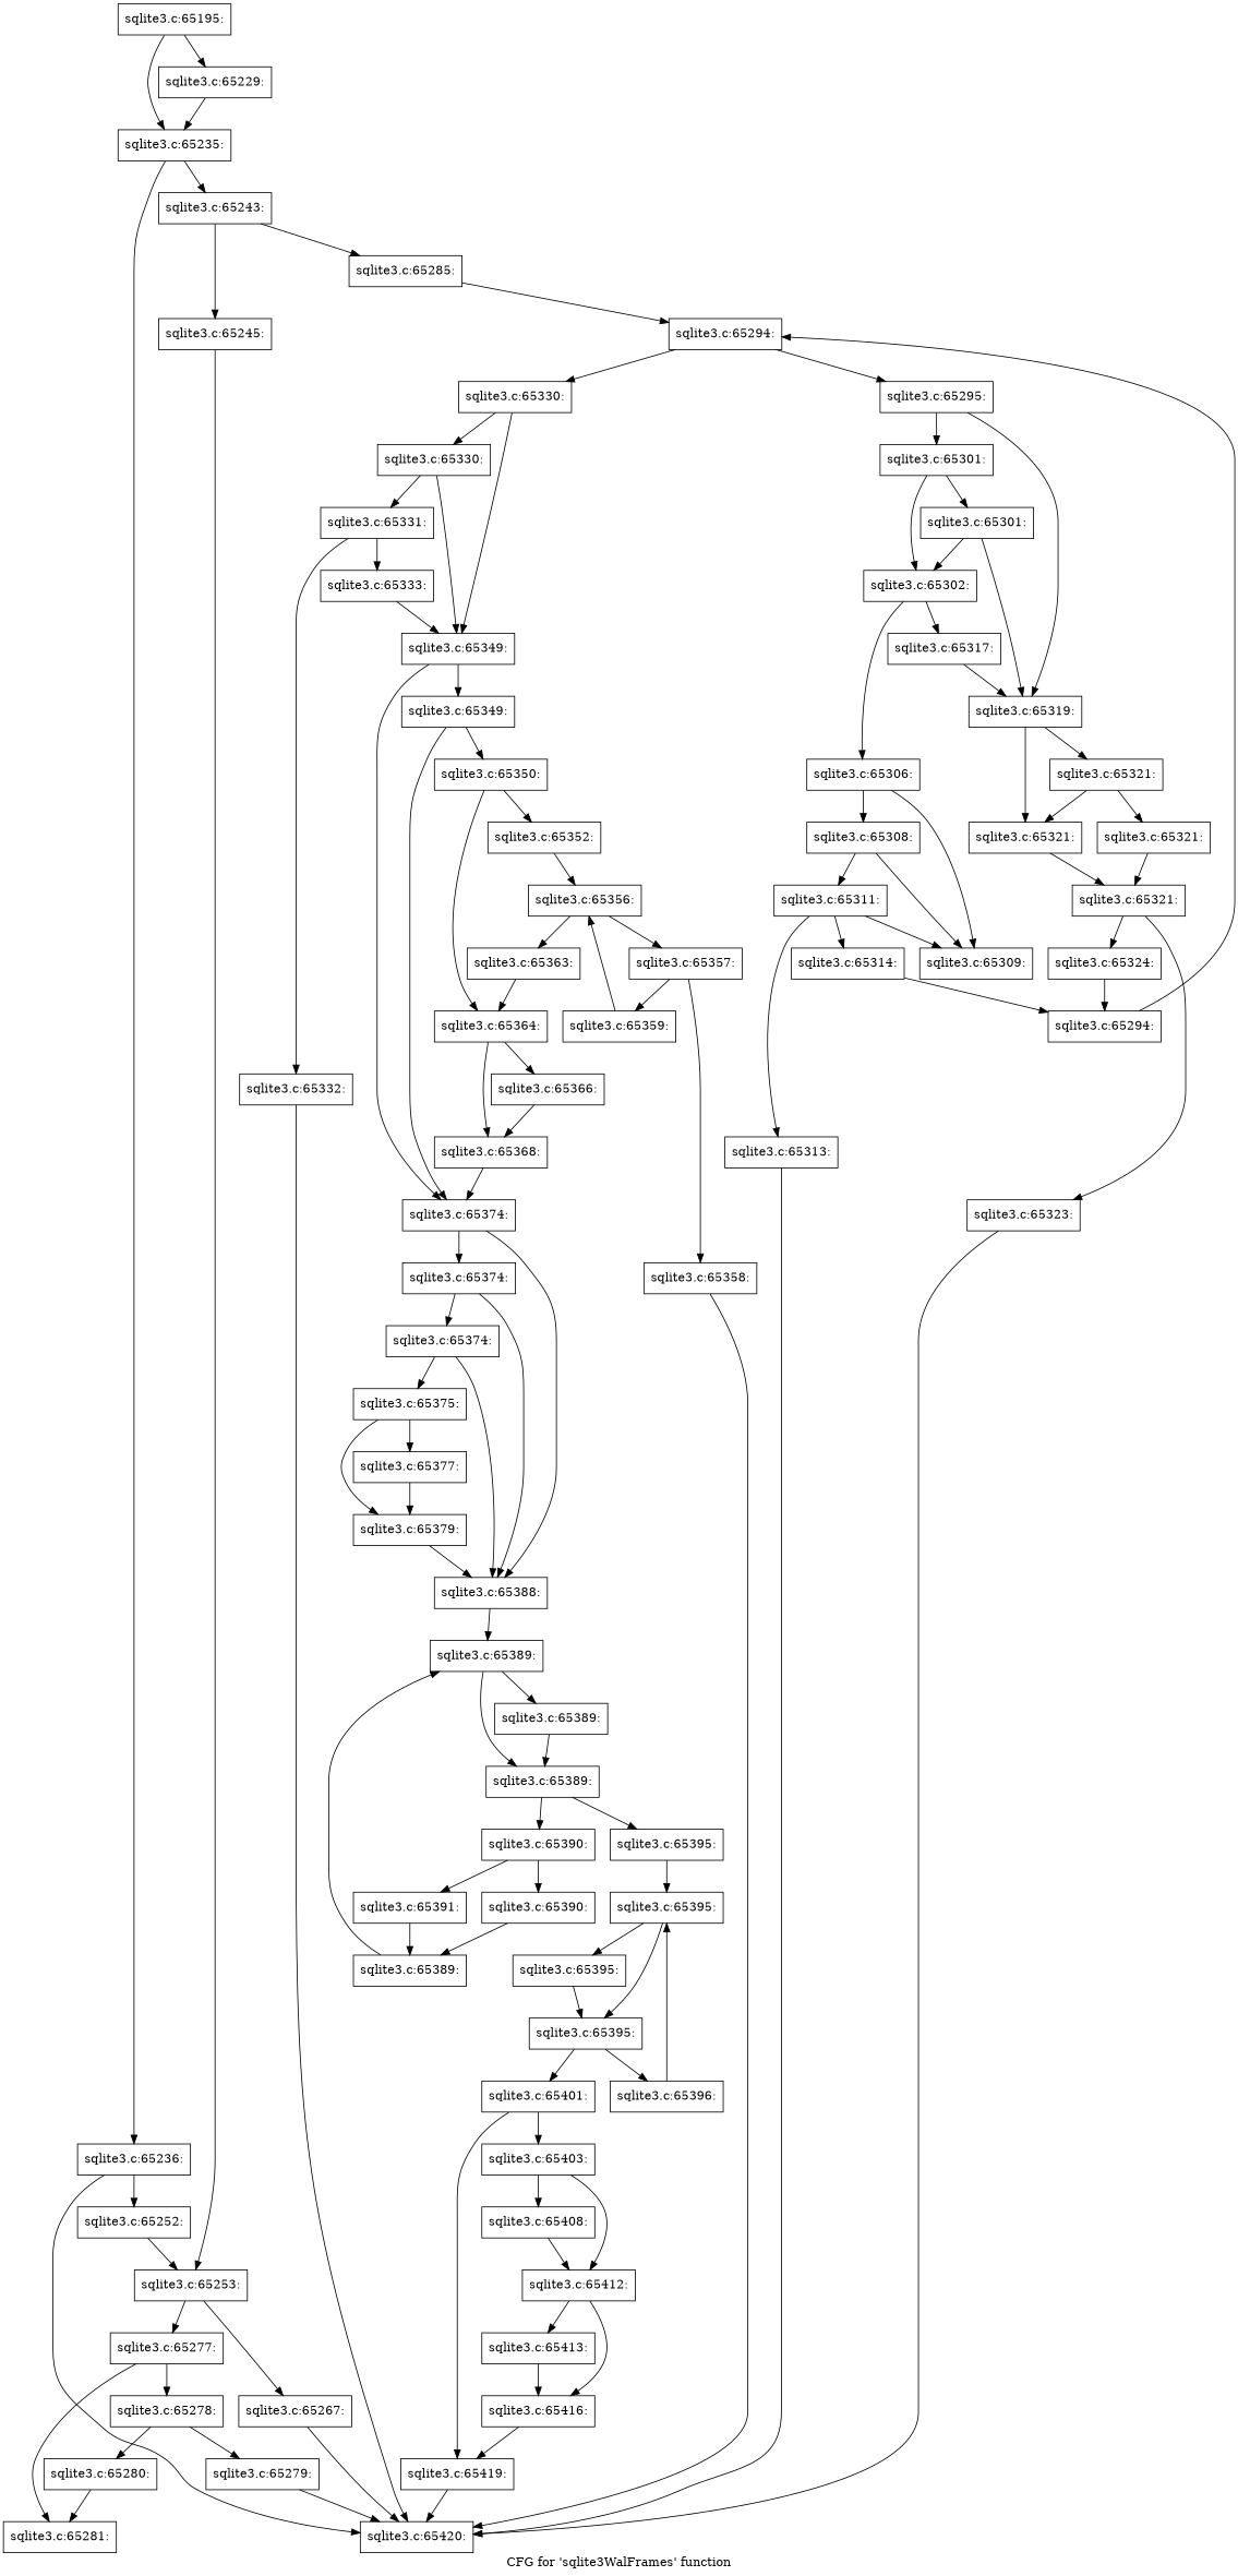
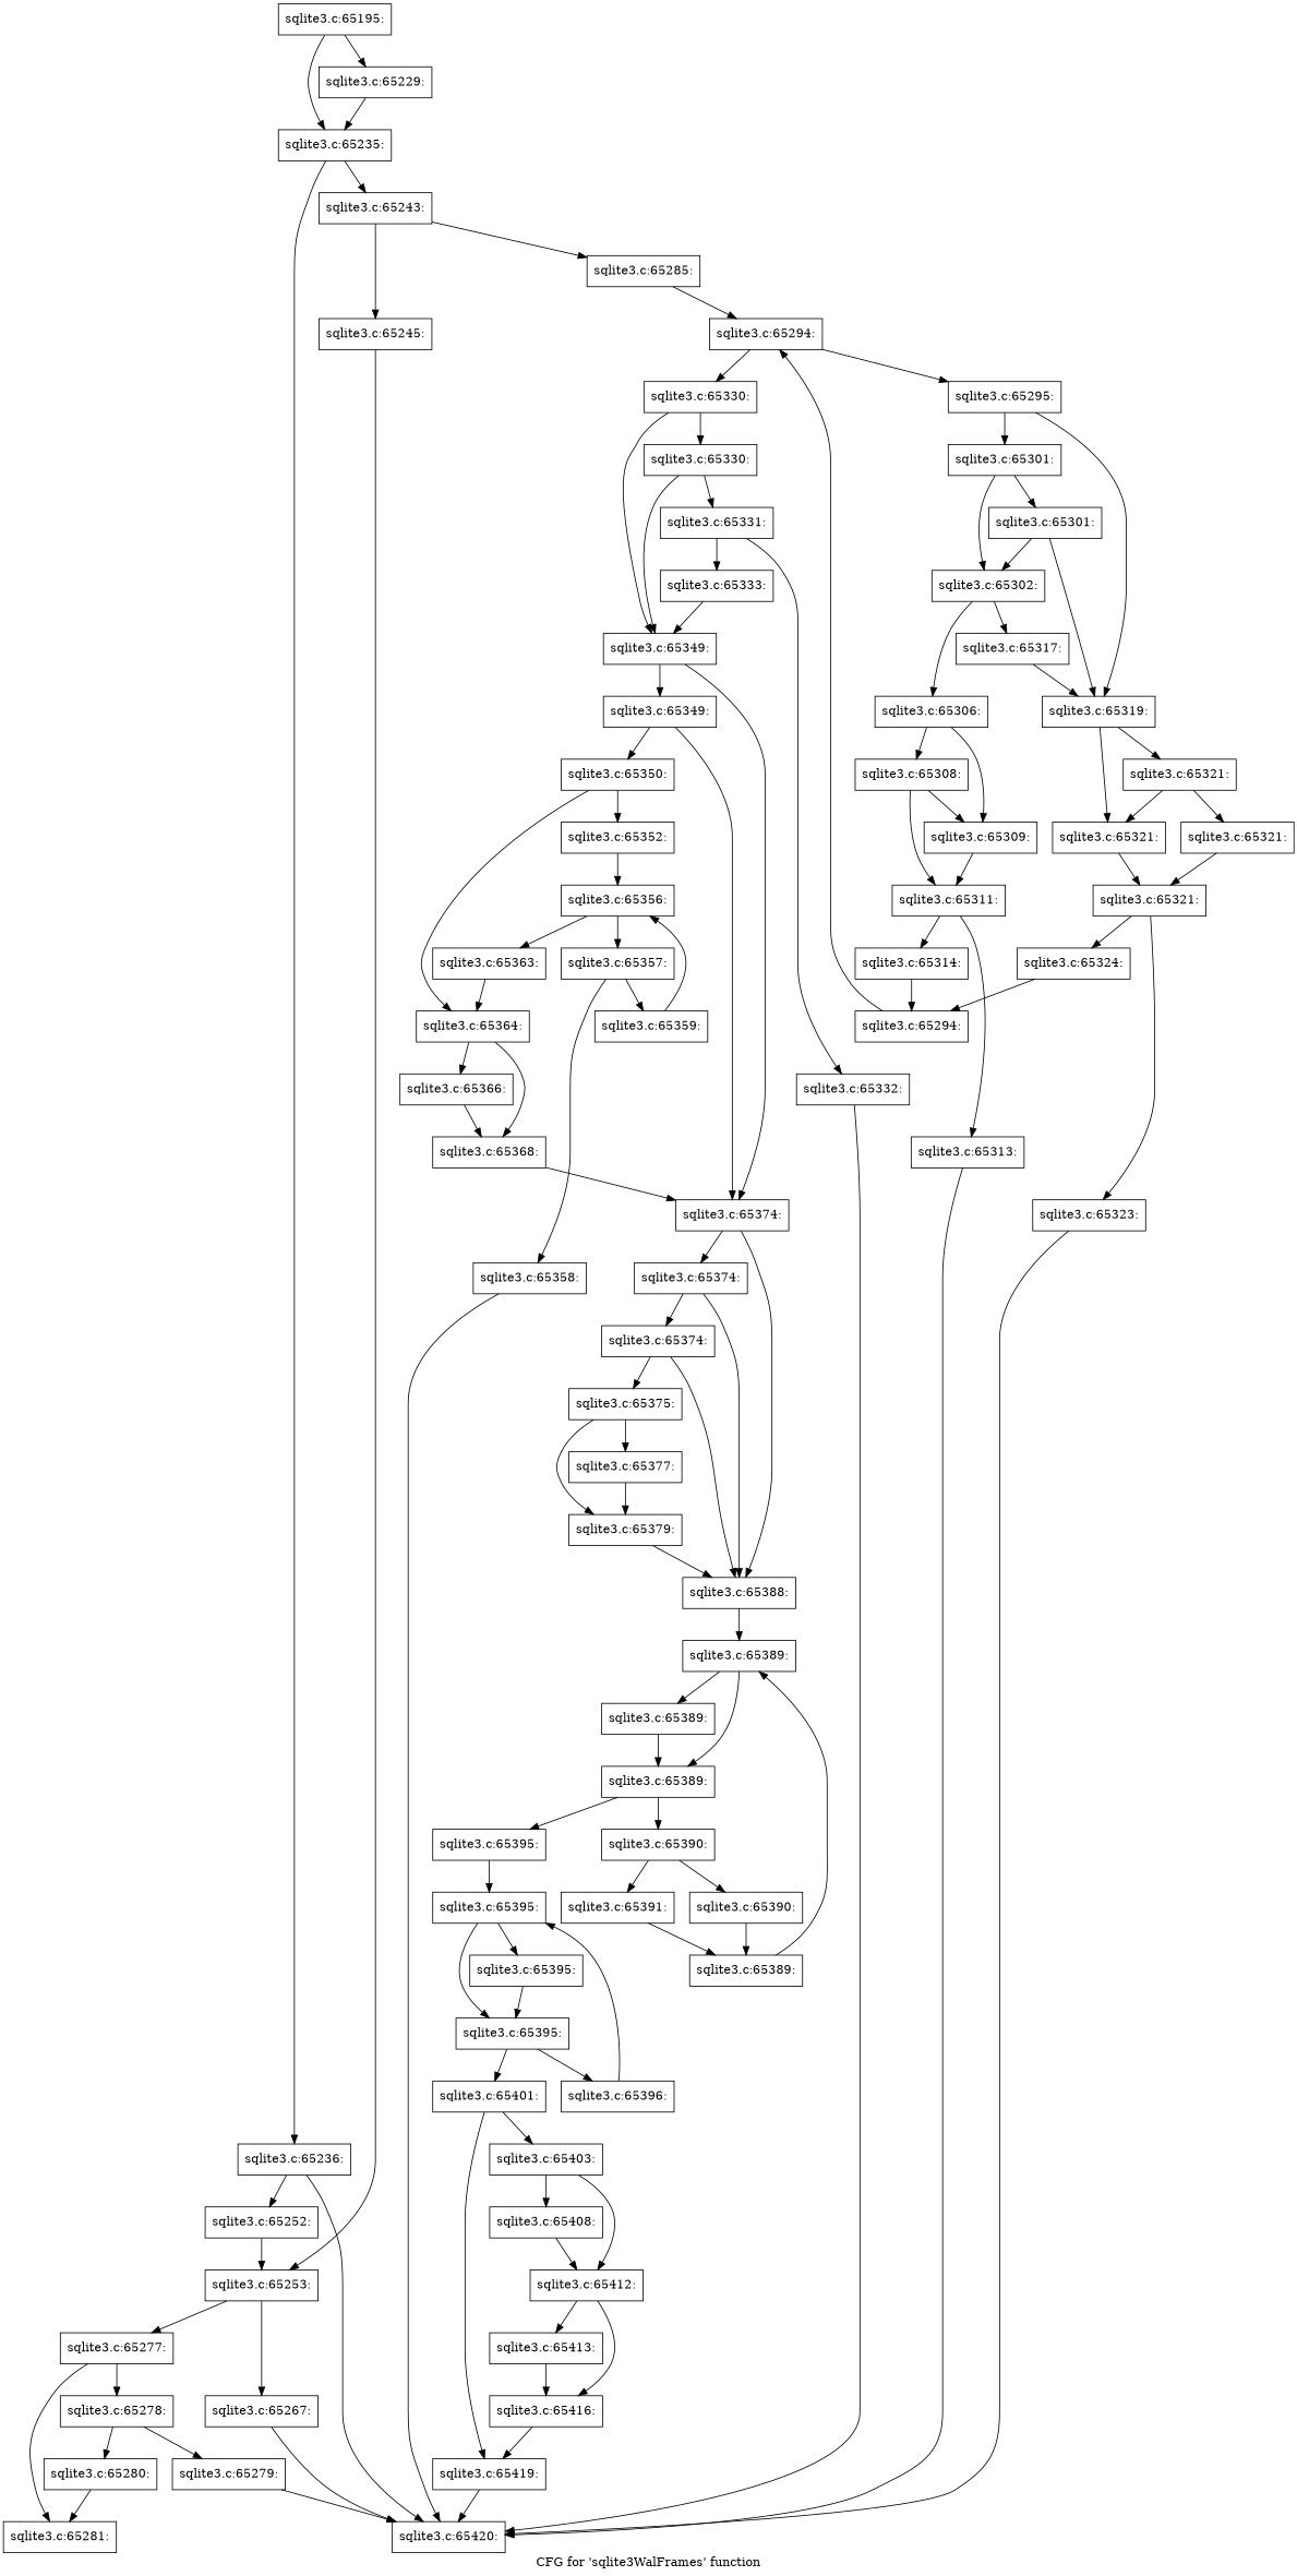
  digraph {
    label="CFG for 'sqlite3WalFrames' function"
    node [shape=record]
    n1 [label="{sqlite3.c:65195:}"]
    n2 [label="{sqlite3.c:65229:}"]
    n3 [label="{sqlite3.c:65235:}"]
    n4 [label="{sqlite3.c:65236:}"]
    n5 [label="{sqlite3.c:65243:}"]
    n6 [label="{sqlite3.c:65420:}"]
    n7 [label="{sqlite3.c:65252:}"]
    n8 [label="{sqlite3.c:65245:}"]
    n9 [label="{sqlite3.c:65285:}"]
    n10 [label="{sqlite3.c:65253:}"]
    n11 [label="{sqlite3.c:65294:}"]
    n12 [label="{sqlite3.c:65267:}"]
    n13 [label="{sqlite3.c:65277:}"]
    n14 [label="{sqlite3.c:65295:}"]
    n15 [label="{sqlite3.c:65330:}"]
    n16 [label="{sqlite3.c:65278:}"]
    n17 [label="{sqlite3.c:65281:}"]
    n18 [label="{sqlite3.c:65279:}"]
    n19 [label="{sqlite3.c:65280:}"]
    n20 [label="{sqlite3.c:65301:}"]
    n21 [label="{sqlite3.c:65319:}"]
    n22 [label="{sqlite3.c:65330:}"]
    n23 [label="{sqlite3.c:65349:}"]
    n24 [label="{sqlite3.c:65302:}"]
    n25 [label="{sqlite3.c:65301:}"]
    n26 [label="{sqlite3.c:65321:}"]
    n27 [label="{sqlite3.c:65321:}"]
    n28 [label="{sqlite3.c:65331:}"]
    n29 [label="{sqlite3.c:65349:}"]
    n30 [label="{sqlite3.c:65374:}"]
    n31 [label="{sqlite3.c:65306:}"]
    n32 [label="{sqlite3.c:65317:}"]
    n33 [label="{sqlite3.c:65321:}"]
    n34 [label="{sqlite3.c:65321:}"]
    n35 [label="{sqlite3.c:65309:}"]
    n36 [label="{sqlite3.c:65308:}"]
    n37 [label="{sqlite3.c:65311:}"]
    n38 [label="{sqlite3.c:65313:}"]
    n39 [label="{sqlite3.c:65314:}"]
    n40 [label="{sqlite3.c:65294:}"]
    n41 [label="{sqlite3.c:65323:}"]
    n42 [label="{sqlite3.c:65324:}"]
    n43 [label="{sqlite3.c:65332:}"]
    n44 [label="{sqlite3.c:65333:}"]
    n45 [label="{sqlite3.c:65350:}"]
    n46 [label="{sqlite3.c:65374:}"]
    n47 [label="{sqlite3.c:65388:}"]
    n48 [label="{sqlite3.c:65352:}"]
    n49 [label="{sqlite3.c:65364:}"]
    n50 [label="{sqlite3.c:65374:}"]
    n51 [label="{sqlite3.c:65389:}"]
    n52 [label="{sqlite3.c:65356:}"]
    n53 [label="{sqlite3.c:65366:}"]
    n54 [label="{sqlite3.c:65368:}"]
    n55 [label="{sqlite3.c:65357:}"]
    n56 [label="{sqlite3.c:65363:}"]
    n57 [label="{sqlite3.c:65358:}"]
    n58 [label="{sqlite3.c:65359:}"]
    n59 [label="{sqlite3.c:65375:}"]
    n60 [label="{sqlite3.c:65389:}"]
    n61 [label="{sqlite3.c:65389:}"]
    n62 [label="{sqlite3.c:65377:}"]
    n63 [label="{sqlite3.c:65379:}"]
    n64 [label="{sqlite3.c:65390:}"]
    n65 [label="{sqlite3.c:65395:}"]
    n66 [label="{sqlite3.c:65390:}"]
    n67 [label="{sqlite3.c:65391:}"]
    n68 [label="{sqlite3.c:65395:}"]
    n69 [label="{sqlite3.c:65389:}"]
    n70 [label="{sqlite3.c:65395:}"]
    n71 [label="{sqlite3.c:65395:}"]
    n72 [label="{sqlite3.c:65396:}"]
    n73 [label="{sqlite3.c:65401:}"]
    n74 [label="{sqlite3.c:65403:}"]
    n75 [label="{sqlite3.c:65419:}"]
    n76 [label="{sqlite3.c:65408:}"]
    n77 [label="{sqlite3.c:65412:}"]
    n78 [label="{sqlite3.c:65413:}"]
    n79 [label="{sqlite3.c:65416:}"]
    n1 -> n2
    n1 -> n3
    n2 -> n3
    n3 -> n4
    n3 -> n5
    n4 -> n6
    n4 -> n7
    n5 -> n8
    n5 -> n9
    n7 -> n10
    n8 -> n10
    n9 -> n11
    n10 -> n12
    n10 -> n13
    n11 -> n14
    n11 -> n15
    n12 -> n6
    n13 -> n16
    n13 -> n17
    n14 -> n20
    n14 -> n21
    n15 -> n22
    n15 -> n23
    n16 -> n18
    n16 -> n19
    n18 -> n6
    n19 -> n17
    n20 -> n24
    n20 -> n25
    n21 -> n26
    n21 -> n27
    n22 -> n23
    n22 -> n28
    n23 -> n29
    n23 -> n30
    n24 -> n31
    n24 -> n32
    n25 -> n21
    n25 -> n24
    n26 -> n27
    n26 -> n33
    n27 -> n34
    n28 -> n43
    n28 -> n44
    n29 -> n30
    n29 -> n45
    n30 -> n46
    n30 -> n47
    n31 -> n35
    n31 -> n36
    n32 -> n21
    n33 -> n34
    n34 -> n41
    n34 -> n42
-   n37 -> n35
+   n35 -> n37
    n36 -> n35
    n36 -> n37
    n37 -> n38
    n37 -> n39
    n38 -> n6
    n39 -> n40
    n40 -> n11
    n41 -> n6
    n42 -> n40
    n43 -> n6
    n44 -> n23
    n45 -> n48
    n45 -> n49
    n46 -> n47
    n46 -> n50
    n47 -> n51
    n48 -> n52
    n49 -> n53
    n49 -> n54
    n50 -> n47
    n50 -> n59
    n51 -> n60
    n51 -> n61
    n52 -> n55
    n52 -> n56
    n53 -> n54
    n54 -> n30
    n55 -> n57
    n55 -> n58
    n56 -> n49
    n57 -> n6
    n58 -> n52
    n59 -> n62
    n59 -> n63
    n60 -> n61
    n61 -> n64
    n61 -> n65
    n62 -> n63
    n63 -> n47
    n64 -> n66
    n64 -> n67
    n65 -> n68
    n66 -> n69
    n67 -> n69
    n68 -> n70
    n68 -> n71
    n69 -> n51
    n70 -> n71
    n71 -> n72
    n71 -> n73
    n72 -> n68
    n73 -> n74
    n73 -> n75
    n74 -> n76
    n74 -> n77
    n75 -> n6
    n76 -> n77
    n77 -> n78
    n77 -> n79
    n78 -> n79
    n79 -> n75
  }
